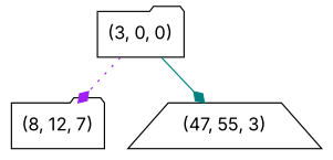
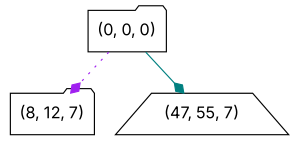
  digraph {
    fontname=Inter
    node [fontname=Inter shape=folder]
    edge [arrowhead=diamond fontname=Inter]
    n1 [label="(8, 12, 7)"]
-   "(0, 0, 0)" [label="(3, 0, 0)"]
-   "(47, 55, 7)" [shape=trapezium label="(47, 55, 3)"]
+   "(0, 0, 0)"
+   "(47, 55, 7)" [shape=trapezium]
    "(0, 0, 0)" -> n1 [color=purple style=dotted]
    "(0, 0, 0)" -> "(47, 55, 7)" [color=teal style=solid]
  }
